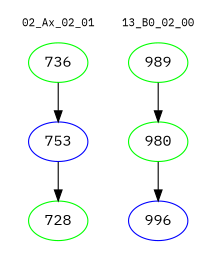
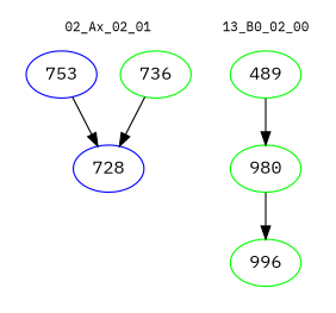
  digraph {
    fontname="IBM Plex Mono"
    node [color=green fontname="IBM Plex Mono"]
    edge [color=black fontname="IBM Plex Mono"]
    n1 [label=736]
-   n2 [label=728]
+   n2 [color=blue label=728]
    n3 [color=blue label=753]
-   n4 [label=989]
+   n4 [label=489]
    n5 [label=980]
-   n6 [color=blue label=996]
+   n6 [label=996]
    subgraph cluster_1 {
      color=white
      fontsize=10
      label="02_Ax_02_01"
      n1
      n2
      n3
    }
    subgraph cluster_2 {
      color=white
      fontsize=10
      label="13_B0_02_00"
      n4
      n5
      n6
    }
-   n1 -> n3
+   n1 -> n2
    n3 -> n2
    n4 -> n5
    n5 -> n6
  }
